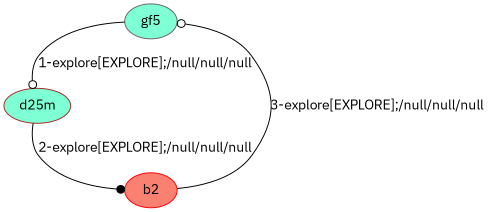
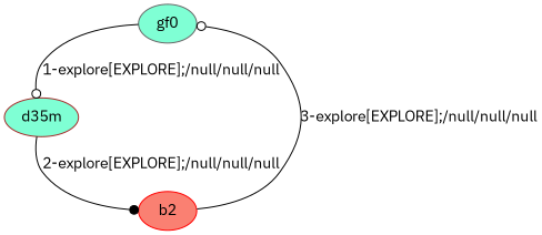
  digraph {
    fontname="IBM Plex Sans"
    node [fillcolor=aquamarine fontname="IBM Plex Sans" style=filled]
    edge [arrowhead=odot fontname="IBM Plex Sans"]
-   gf5 [color=gray40]
-   d35m [color=brown label=d25m]
+   gf5 [color=gray40 label=gf0]
+   d35m [color=brown]
    n3 [color=red fillcolor=salmon label=b2]
    gf5 -> d35m [label="1-explore[EXPLORE];/null/null/null"]
    d35m -> n3 [arrowhead=dot label="2-explore[EXPLORE];/null/null/null"]
    n3 -> gf5 [label="3-explore[EXPLORE];/null/null/null"]
  }
